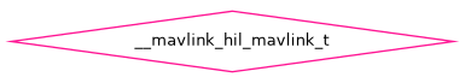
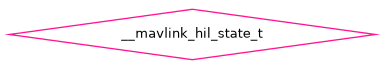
  digraph {
    rankdir=LR
-   n1 [color=deeppink fillcolor=white fontname=Helvetica fontsize=10 height=0.2 label=__mavlink_hil_mavlink_t shape=diamond style=filled width=0.4]
+   n1 [color=deeppink fillcolor=white fontname=Helvetica fontsize=10 height=0.2 label=__mavlink_hil_state_t shape=diamond style=filled width=0.4]
  }
